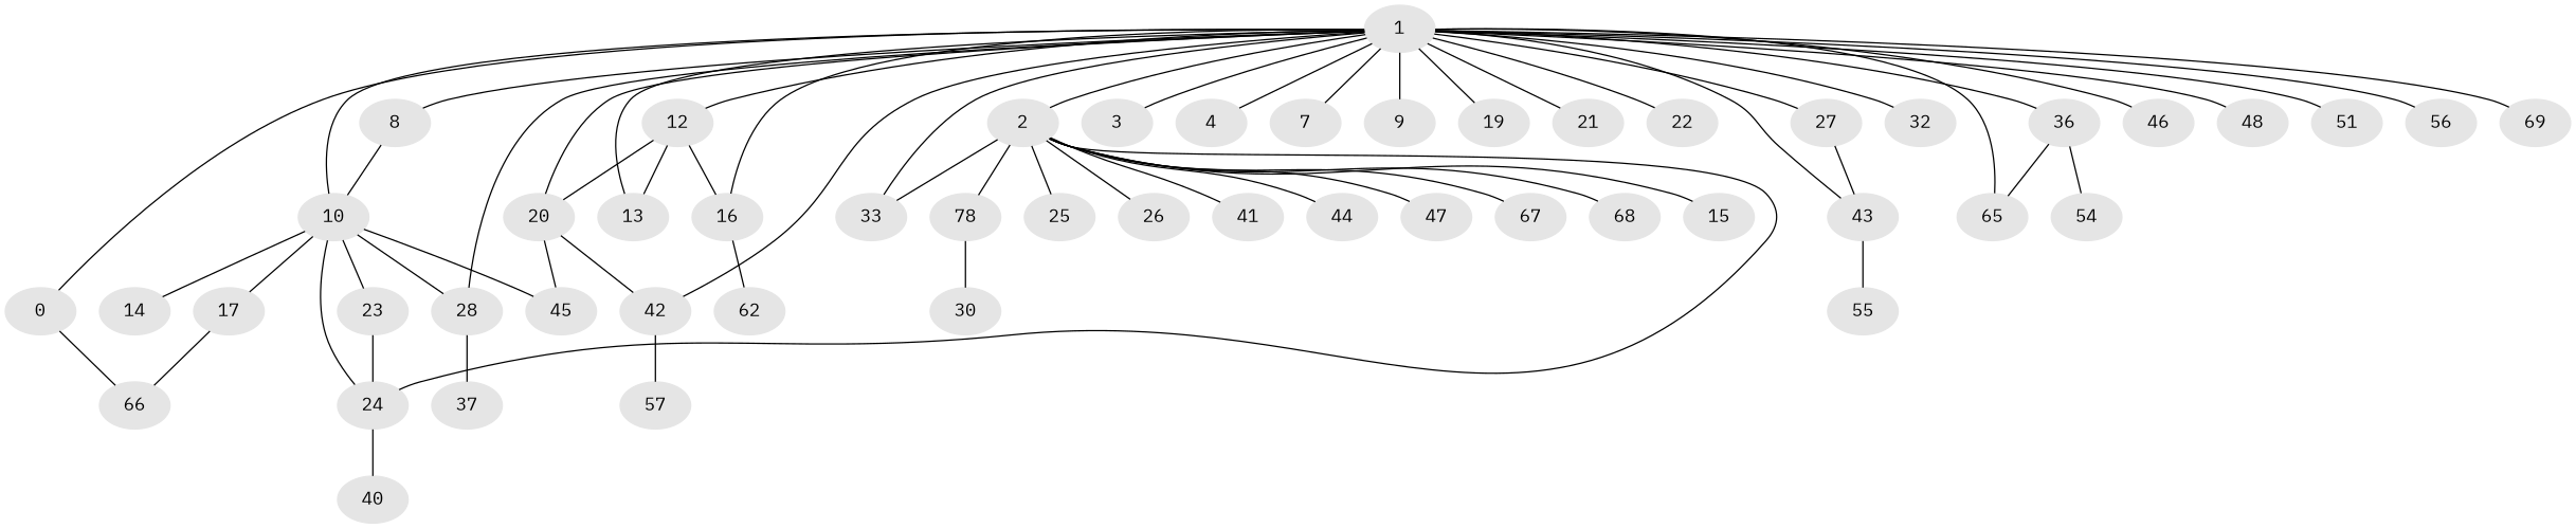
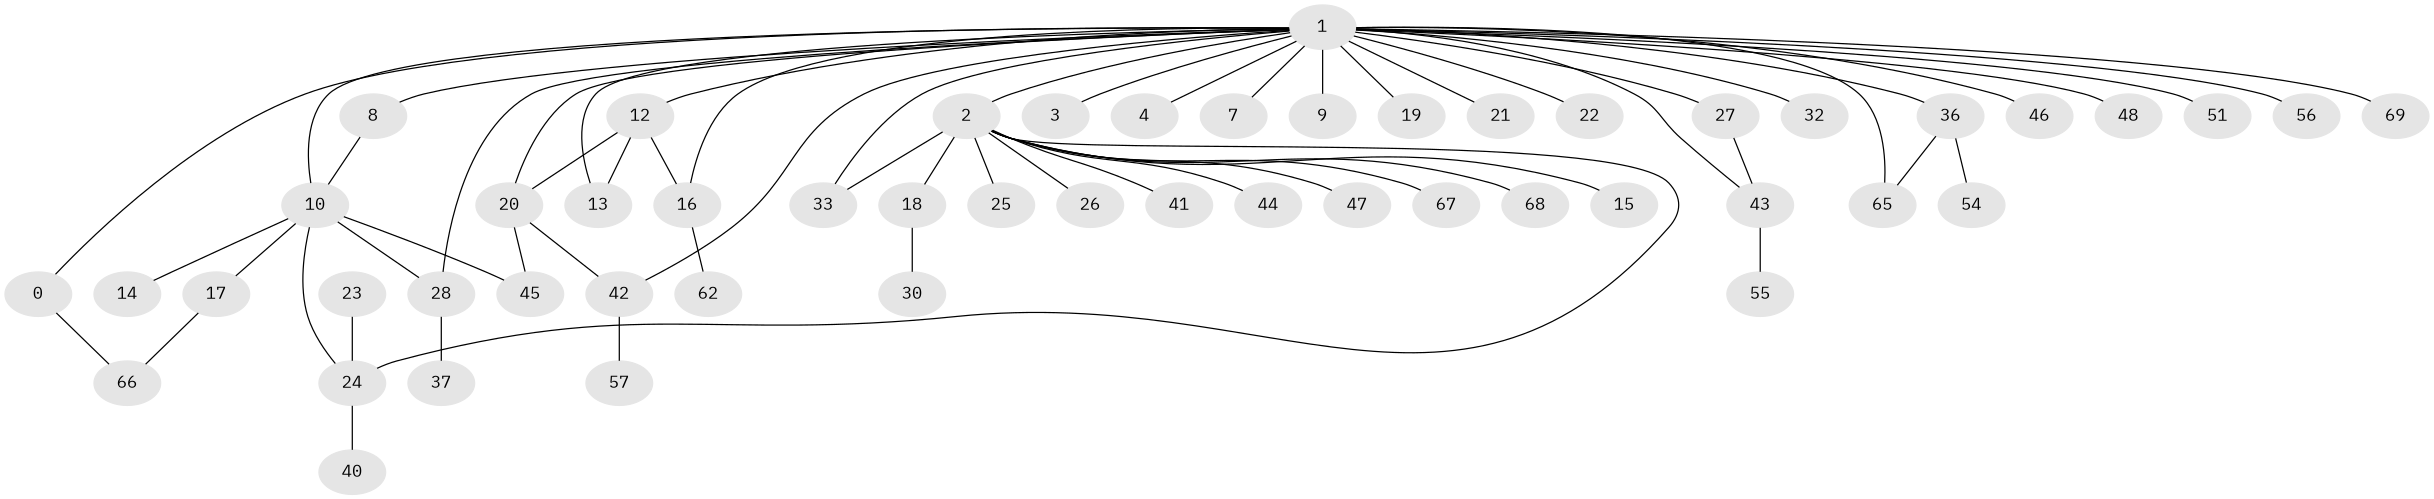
  graph {
    fontname="IBM Plex Mono"
    node [color=gray90 fontname="IBM Plex Mono" style=filled]
    edge [fontname="IBM Plex Mono"]
    1 [super="+11"]
    2 [super="+5"]
    3
    4
    n5 [label=0 super="+31"]
    7
    8
    9
    10 [super="+60"]
    12 [super="+61"]
    13 [super="+59"]
    16 [super="+50"]
    19
    20 [super="+29"]
    21
    22
    27
    28 [super="+39"]
    32
    33 [super="+35"]
    36 [super="+53"]
    42 [super="+70"]
    43 [super="+52"]
    46
    48
    51
    56
    65
    69 [super="+71"]
    15
-   18 [super="+49" label=78]
+   18 [super="+49"]
    24 [super="+38"]
    25
    26
    41
    44
    47
    67
    68
    66
    14
    17
    23 [super="+34"]
    45
    62
    37
    54
    57
    55
    30 [super="+63"]
    40
    1 -- 2 [weight=3]
    1 -- 3
    1 -- 4
    1 -- n5
    1 -- 7
    1 -- 8
    1 -- 9 [weight=2]
    1 -- 10
    1 -- 12
    1 -- 13
    1 -- 16
    1 -- 19
    1 -- 20
    1 -- 21
    1 -- 22
    1 -- 27
    1 -- 28
    1 -- 32
    1 -- 33
    1 -- 36 [weight=2]
    1 -- 42
    1 -- 43 [weight=2]
    1 -- 46
    1 -- 48
    1 -- 51
    1 -- 56
    1 -- 65
    1 -- 69
    2 -- 33
    2 -- 15
    2 -- 18
    2 -- 24
    2 -- 25
    2 -- 26
    2 -- 41
    2 -- 44
    2 -- 47
    2 -- 67
    2 -- 68
    n5 -- 66
    8 -- 10
    10 -- 28
    10 -- 24
    10 -- 14
    10 -- 17
-   10 -- 23
    10 -- 45
    12 -- 13
    12 -- 16
    12 -- 20
    16 -- 62
    20 -- 42
    20 -- 45
    27 -- 43
    28 -- 37
    36 -- 65
    36 -- 54
    42 -- 57
    43 -- 55
    18 -- 30
    24 -- 40
    17 -- 66
    23 -- 24
  }
